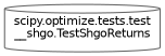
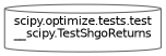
  digraph {
    rankdir=LR
-   n1 [color=gray40 fillcolor=white fontname=Helvetica fontsize=10 height=0.2 label="scipy.optimize.tests.test\l__shgo.TestShgoReturns" shape=cylinder style=filled width=0.4]
+   n1 [color=gray40 fillcolor=white fontname=Helvetica fontsize=10 height=0.2 label="scipy.optimize.tests.test\l__scipy.TestShgoReturns" shape=cylinder style=filled width=0.4]
  }
